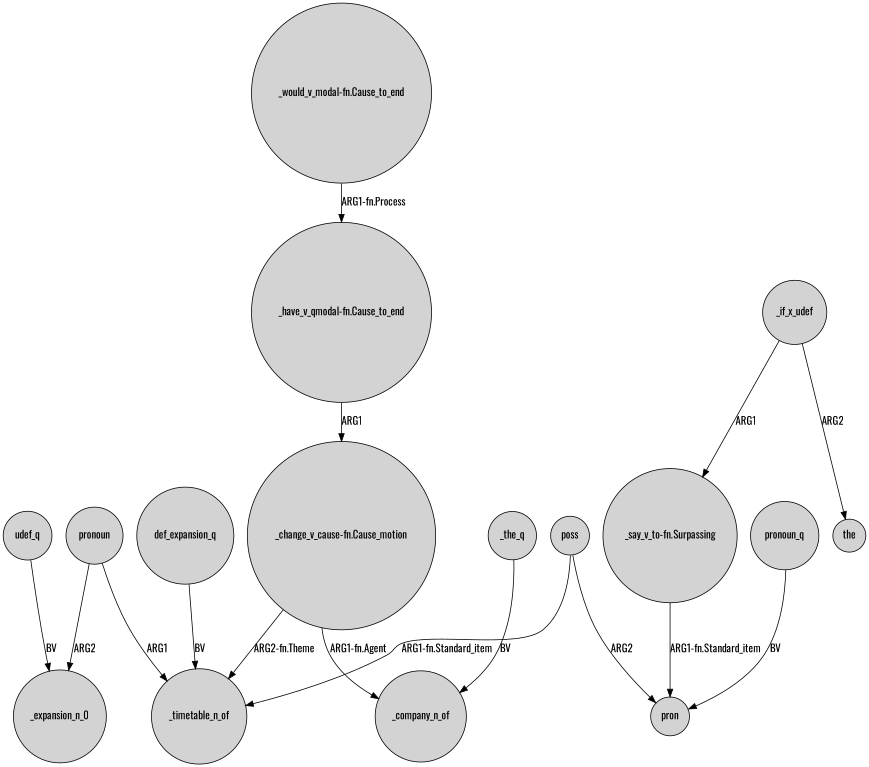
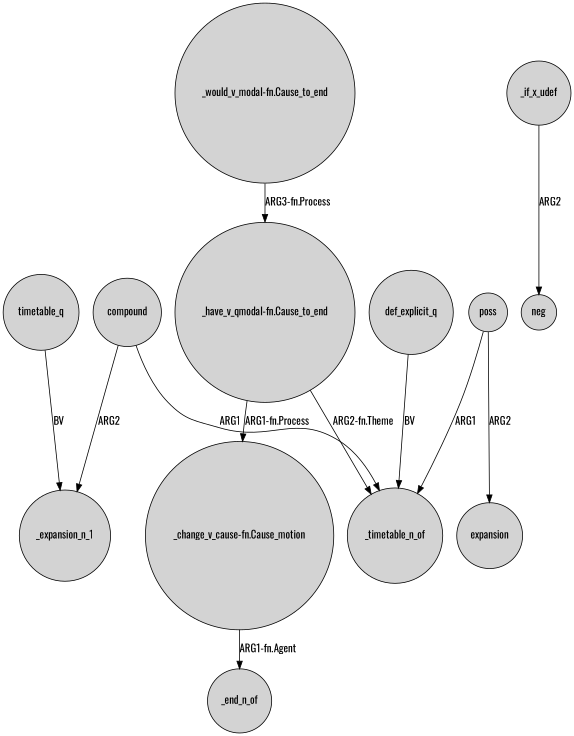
  digraph {
    fontname=Oswald
    node [fontname=Oswald shape=circle style=filled]
    edge [fontname=Oswald]
-   compound [label=pronoun]
-   _expansion_n_1 [label=_expansion_n_0]
+   compound
+   _expansion_n_1
    _timetable_n_of
    n4 [label=_if_x_udef]
-   neg [label=the]
-   "_say_v_to-fn.Surpassing"
-   pron
-   udef_q
+   neg
+   pron [label=expansion]
+   udef_q [label=timetable_q]
    "_would_v_modal-fn.Cause_to_end"
    "_have_v_qmodal-fn.Cause_to_end"
-   def_explicit_q [label=def_expansion_q]
+   def_explicit_q
    "_change_v_cause-fn.Cause_motion"
-   _company_n_of
+   _company_n_of [label=_end_n_of]
    poss
-   _the_q
-   pronoun_q
    compound -> _expansion_n_1 [label=ARG2]
    compound -> _timetable_n_of [label=ARG1]
    n4 -> neg [label=ARG2]
-   n4 -> "_say_v_to-fn.Surpassing" [label=ARG1]
-   "_say_v_to-fn.Surpassing" -> pron [label="ARG1-fn.Standard_item"]
    udef_q -> _expansion_n_1 [label=BV]
-   "_would_v_modal-fn.Cause_to_end" -> "_have_v_qmodal-fn.Cause_to_end" [label="ARG1-fn.Process"]
-   "_have_v_qmodal-fn.Cause_to_end" -> "_change_v_cause-fn.Cause_motion" [label=ARG1]
+   "_would_v_modal-fn.Cause_to_end" -> "_have_v_qmodal-fn.Cause_to_end" [label="ARG3-fn.Process"]
+   "_have_v_qmodal-fn.Cause_to_end" -> "_change_v_cause-fn.Cause_motion" [label="ARG1-fn.Process"]
    def_explicit_q -> _timetable_n_of [label=BV]
-   "_change_v_cause-fn.Cause_motion" -> _timetable_n_of [label="ARG2-fn.Theme"]
+   "_have_v_qmodal-fn.Cause_to_end" -> _timetable_n_of [label="ARG2-fn.Theme"]
    "_change_v_cause-fn.Cause_motion" -> _company_n_of [label="ARG1-fn.Agent"]
-   poss -> _timetable_n_of [label="ARG1-fn.Standard_item"]
+   poss -> _timetable_n_of [label=ARG1]
    poss -> pron [label=ARG2]
-   _the_q -> _company_n_of [label=BV]
-   pronoun_q -> pron [label=BV]
  }
